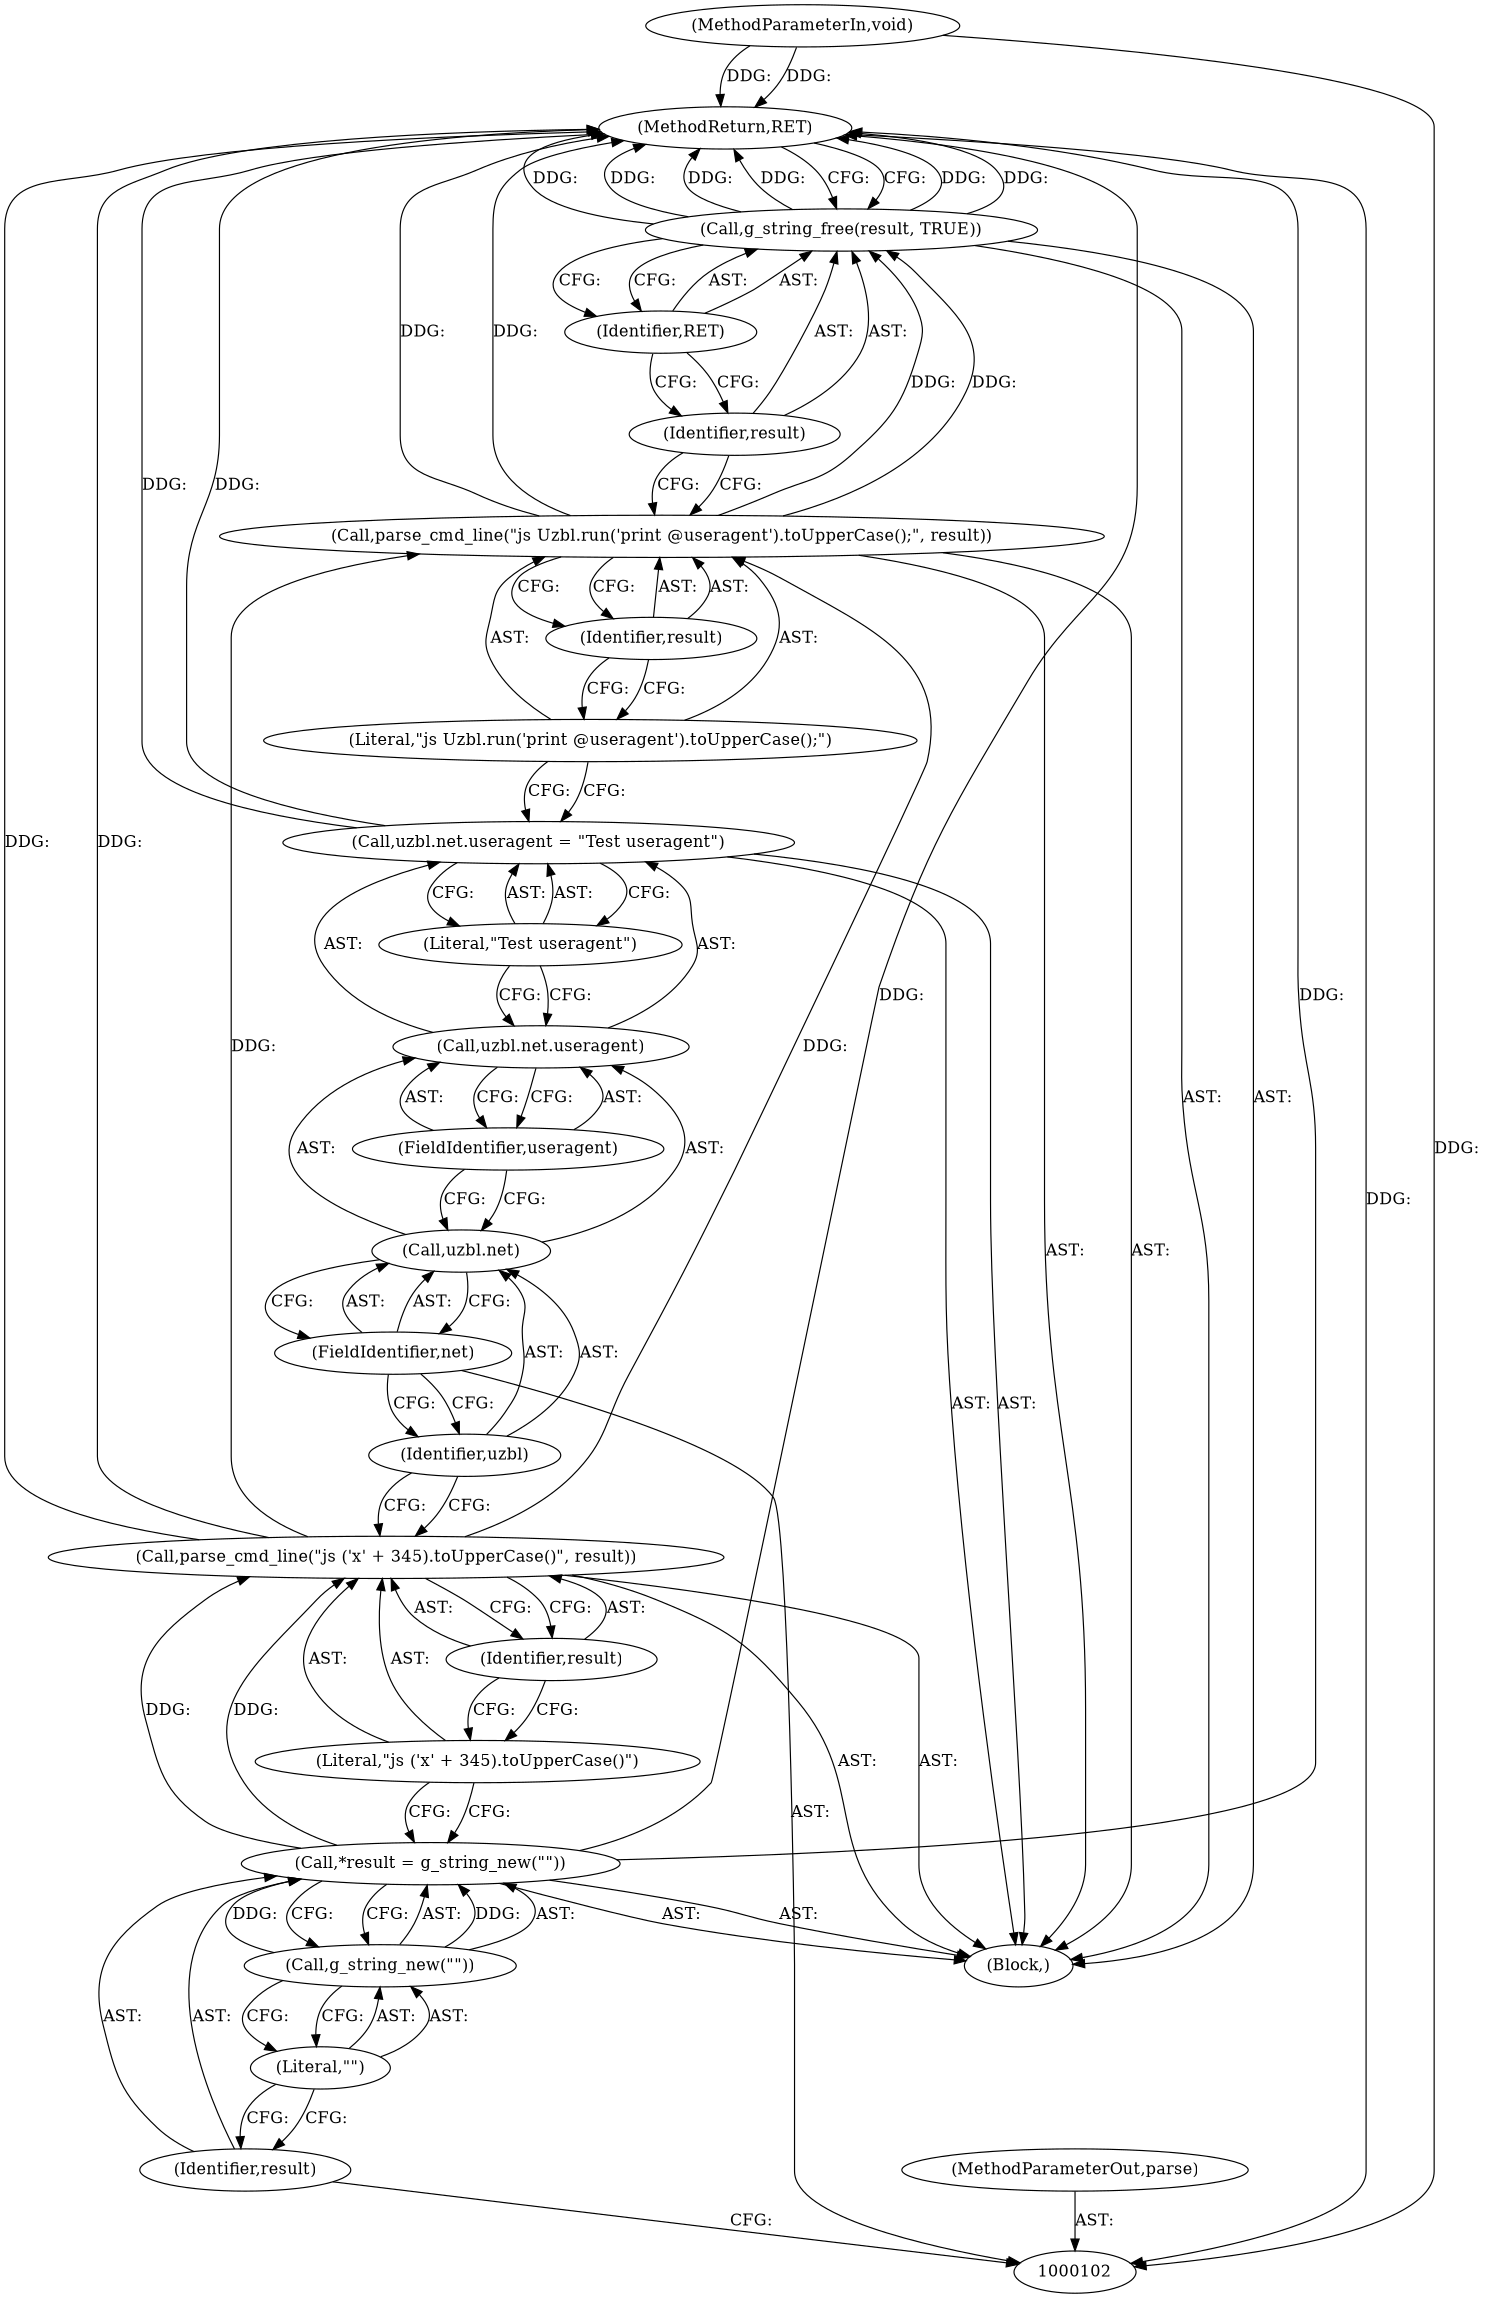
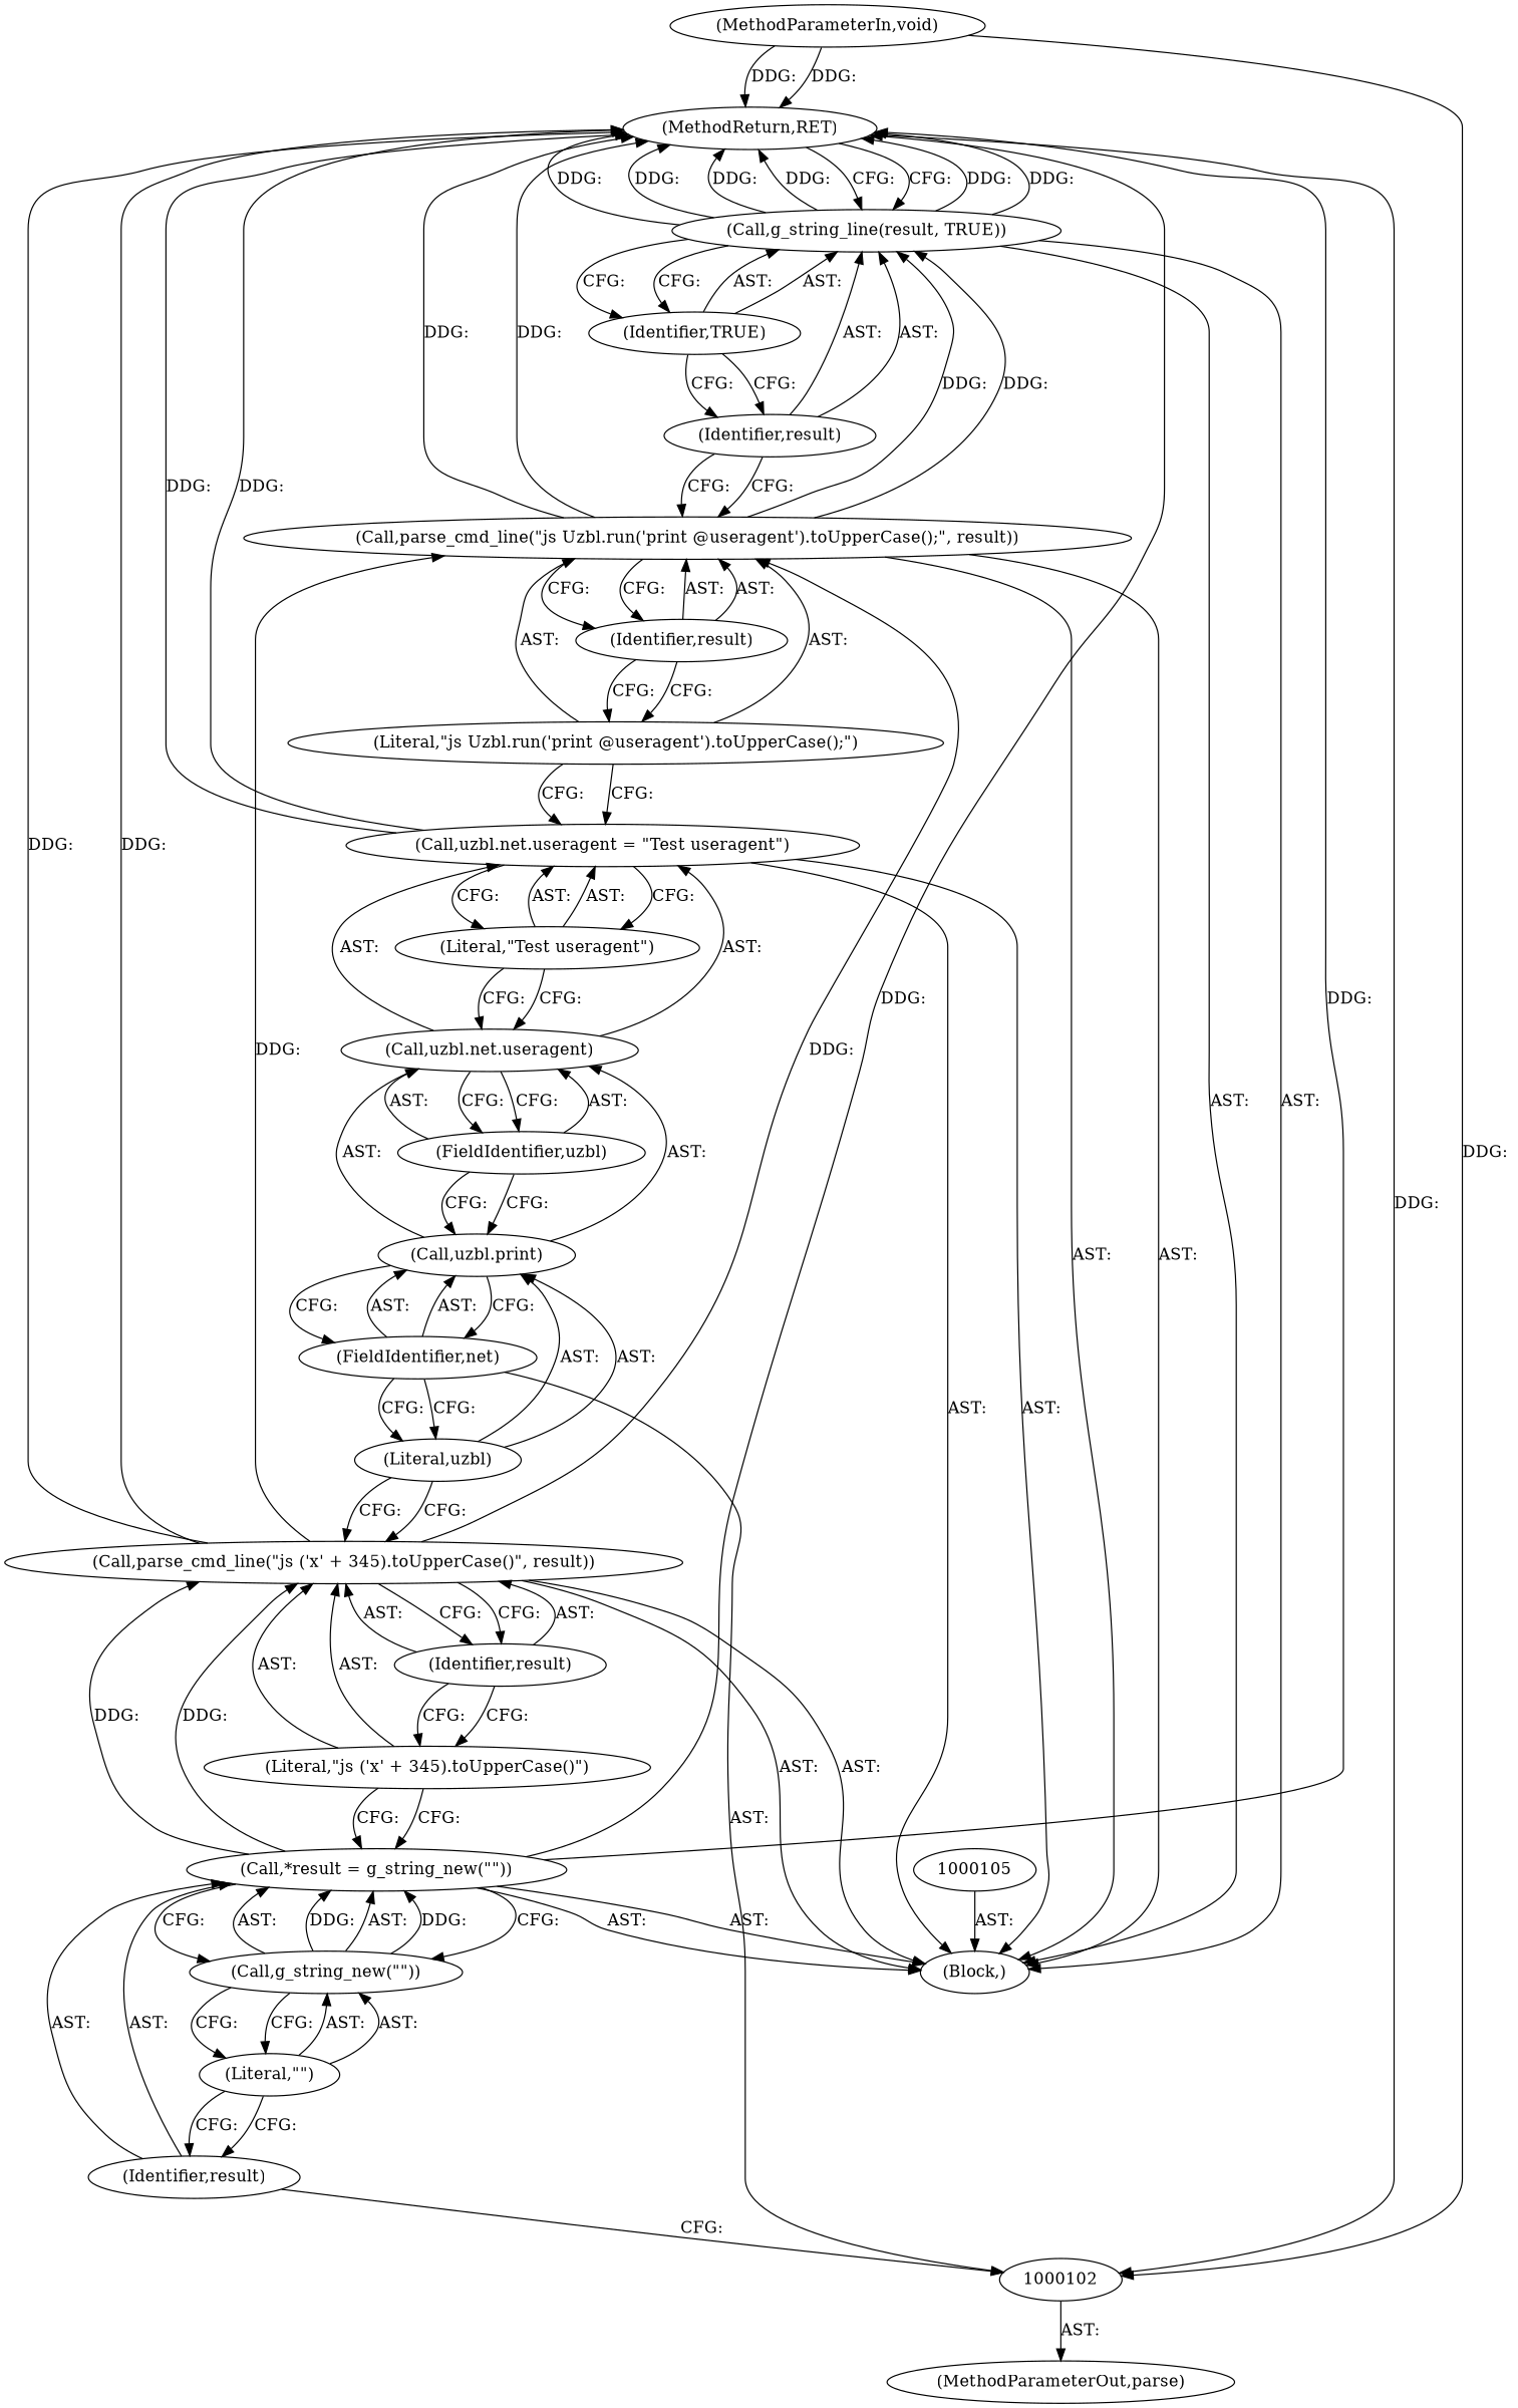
  digraph {
    n1 [label="(MethodReturn,RET)"]
-   n2 [label="(Call,g_string_free(result, TRUE))"]
+   n2 [label="(Call,g_string_line(result, TRUE))"]
    1000102
    n4 [label="(Block,)"]
-   n5 [label="(Identifier,RET)"]
+   n5 [label="(Identifier,TRUE)"]
    n6 [label="(MethodParameterIn,void)"]
    n7 [label="(MethodParameterOut,parse)"]
    n8 [label="(Literal,\"js Uzbl.run('print @useragent').toUpperCase();\")"]
    n9 [label="(Call,parse_cmd_line(\"js Uzbl.run('print @useragent').toUpperCase();\", result))"]
    n10 [label="(Call,uzbl.net.useragent = \"Test useragent\")"]
    n11 [label="(Identifier,result)"]
    n12 [label="(Literal,\"Test useragent\")"]
    n13 [label="(Identifier,result)"]
    n14 [label="(Call,*result = g_string_new(\"\"))"]
    n15 [label="(Call,g_string_new(\"\"))"]
    n16 [label="(Call,parse_cmd_line(\"js ('x' + 345).toUpperCase()\", result))"]
    n17 [label="(Literal,\"\")"]
    n18 [label="(Identifier,result)"]
    n19 [label="(Identifier,result)"]
    n20 [label="(Literal,\"js ('x' + 345).toUpperCase()\")"]
-   n21 [label="(FieldIdentifier,useragent)"]
+   n21 [label="(FieldIdentifier,uzbl)"]
    n22 [label="(Call,uzbl.net.useragent)"]
-   n23 [label="(Call,uzbl.net)"]
+   n23 [label="(Call,uzbl.print)"]
    n24 [label="(FieldIdentifier,net)"]
-   n25 [label="(Identifier,uzbl)"]
+   n25 [label="(Literal,uzbl)"]
+   1000105
    n1 -> n2 [label="CFG: "]
    n1 -> n2 [label="CFG: "]
    n1 -> 1000102 [label="DDG: "]
    n2 -> n1 [label="DDG: "]
    n2 -> n1 [label="DDG: "]
    n2 -> n1 [label="DDG: "]
    n2 -> n1 [label="DDG: "]
    n2 -> n1 [label="DDG: "]
    n2 -> n1 [label="DDG: "]
    n2 -> n4 [label="AST: "]
    n2 -> n4 [label="AST: "]
    n2 -> n5 [label="CFG: "]
    n2 -> n5 [label="CFG: "]
    n5 -> n2 [label="AST: "]
    n5 -> n2 [label="AST: "]
    n5 -> n13 [label="CFG: "]
    n5 -> n13 [label="CFG: "]
    n6 -> n1 [label="DDG: "]
    n6 -> n1 [label="DDG: "]
    n6 -> 1000102 [label="DDG: "]
-   n7 -> 1000102 [label="AST: "]
+   1000102 -> n7 [label="AST: "]
    n8 -> n9 [label="AST: "]
    n8 -> n9 [label="AST: "]
    n8 -> n10 [label="CFG: "]
    n8 -> n10 [label="CFG: "]
    n9 -> n1 [label="DDG: "]
    n9 -> n1 [label="DDG: "]
    n9 -> n2 [label="DDG: "]
    n9 -> n2 [label="DDG: "]
    n9 -> n4 [label="AST: "]
    n9 -> n4 [label="AST: "]
    n9 -> n11 [label="CFG: "]
    n9 -> n11 [label="CFG: "]
    n10 -> n1 [label="DDG: "]
    n10 -> n1 [label="DDG: "]
    n10 -> n4 [label="AST: "]
    n10 -> n4 [label="AST: "]
    n10 -> n12 [label="CFG: "]
    n10 -> n12 [label="CFG: "]
    n11 -> n8 [label="CFG: "]
    n11 -> n8 [label="CFG: "]
    n11 -> n9 [label="AST: "]
    n11 -> n9 [label="AST: "]
    n12 -> n10 [label="AST: "]
    n12 -> n10 [label="AST: "]
    n12 -> n22 [label="CFG: "]
    n12 -> n22 [label="CFG: "]
    n13 -> n2 [label="AST: "]
    n13 -> n2 [label="AST: "]
    n13 -> n9 [label="CFG: "]
    n13 -> n9 [label="CFG: "]
    n14 -> n1 [label="DDG: "]
    n14 -> n1 [label="DDG: "]
    n14 -> n4 [label="AST: "]
    n14 -> n4 [label="AST: "]
    n14 -> n15 [label="CFG: "]
    n14 -> n15 [label="CFG: "]
    n14 -> n16 [label="DDG: "]
    n14 -> n16 [label="DDG: "]
    n15 -> n14 [label="AST: "]
    n15 -> n14 [label="DDG: "]
    n15 -> n14 [label="AST: "]
    n15 -> n14 [label="DDG: "]
    n15 -> n17 [label="CFG: "]
    n15 -> n17 [label="CFG: "]
    n16 -> n1 [label="DDG: "]
    n16 -> n1 [label="DDG: "]
    n16 -> n4 [label="AST: "]
    n16 -> n4 [label="AST: "]
    n16 -> n9 [label="DDG: "]
    n16 -> n9 [label="DDG: "]
    n16 -> n18 [label="CFG: "]
    n16 -> n18 [label="CFG: "]
    n17 -> n15 [label="AST: "]
    n17 -> n15 [label="AST: "]
    n17 -> n19 [label="CFG: "]
    n17 -> n19 [label="CFG: "]
    n18 -> n16 [label="AST: "]
    n18 -> n16 [label="AST: "]
    n18 -> n20 [label="CFG: "]
    n18 -> n20 [label="CFG: "]
    n19 -> 1000102 [label="CFG: "]
    n19 -> n14 [label="AST: "]
    n19 -> n14 [label="AST: "]
    n20 -> n14 [label="CFG: "]
    n20 -> n14 [label="CFG: "]
    n20 -> n16 [label="AST: "]
    n20 -> n16 [label="AST: "]
    n21 -> n22 [label="AST: "]
    n21 -> n22 [label="AST: "]
    n21 -> n23 [label="CFG: "]
    n21 -> n23 [label="CFG: "]
    n22 -> n10 [label="AST: "]
    n22 -> n10 [label="AST: "]
    n22 -> n21 [label="CFG: "]
    n22 -> n21 [label="CFG: "]
    n23 -> n22 [label="AST: "]
    n23 -> n22 [label="AST: "]
    n23 -> n24 [label="CFG: "]
    n23 -> n24 [label="CFG: "]
    n24 -> 1000102 [label="AST: "]
    n24 -> n23 [label="AST: "]
    n24 -> n23 [label="AST: "]
    n24 -> n25 [label="CFG: "]
    n24 -> n25 [label="CFG: "]
    n25 -> n16 [label="CFG: "]
    n25 -> n16 [label="CFG: "]
    n25 -> n23 [label="AST: "]
    n25 -> n23 [label="AST: "]
+   1000105 -> n4 [label="AST: "]
  }
